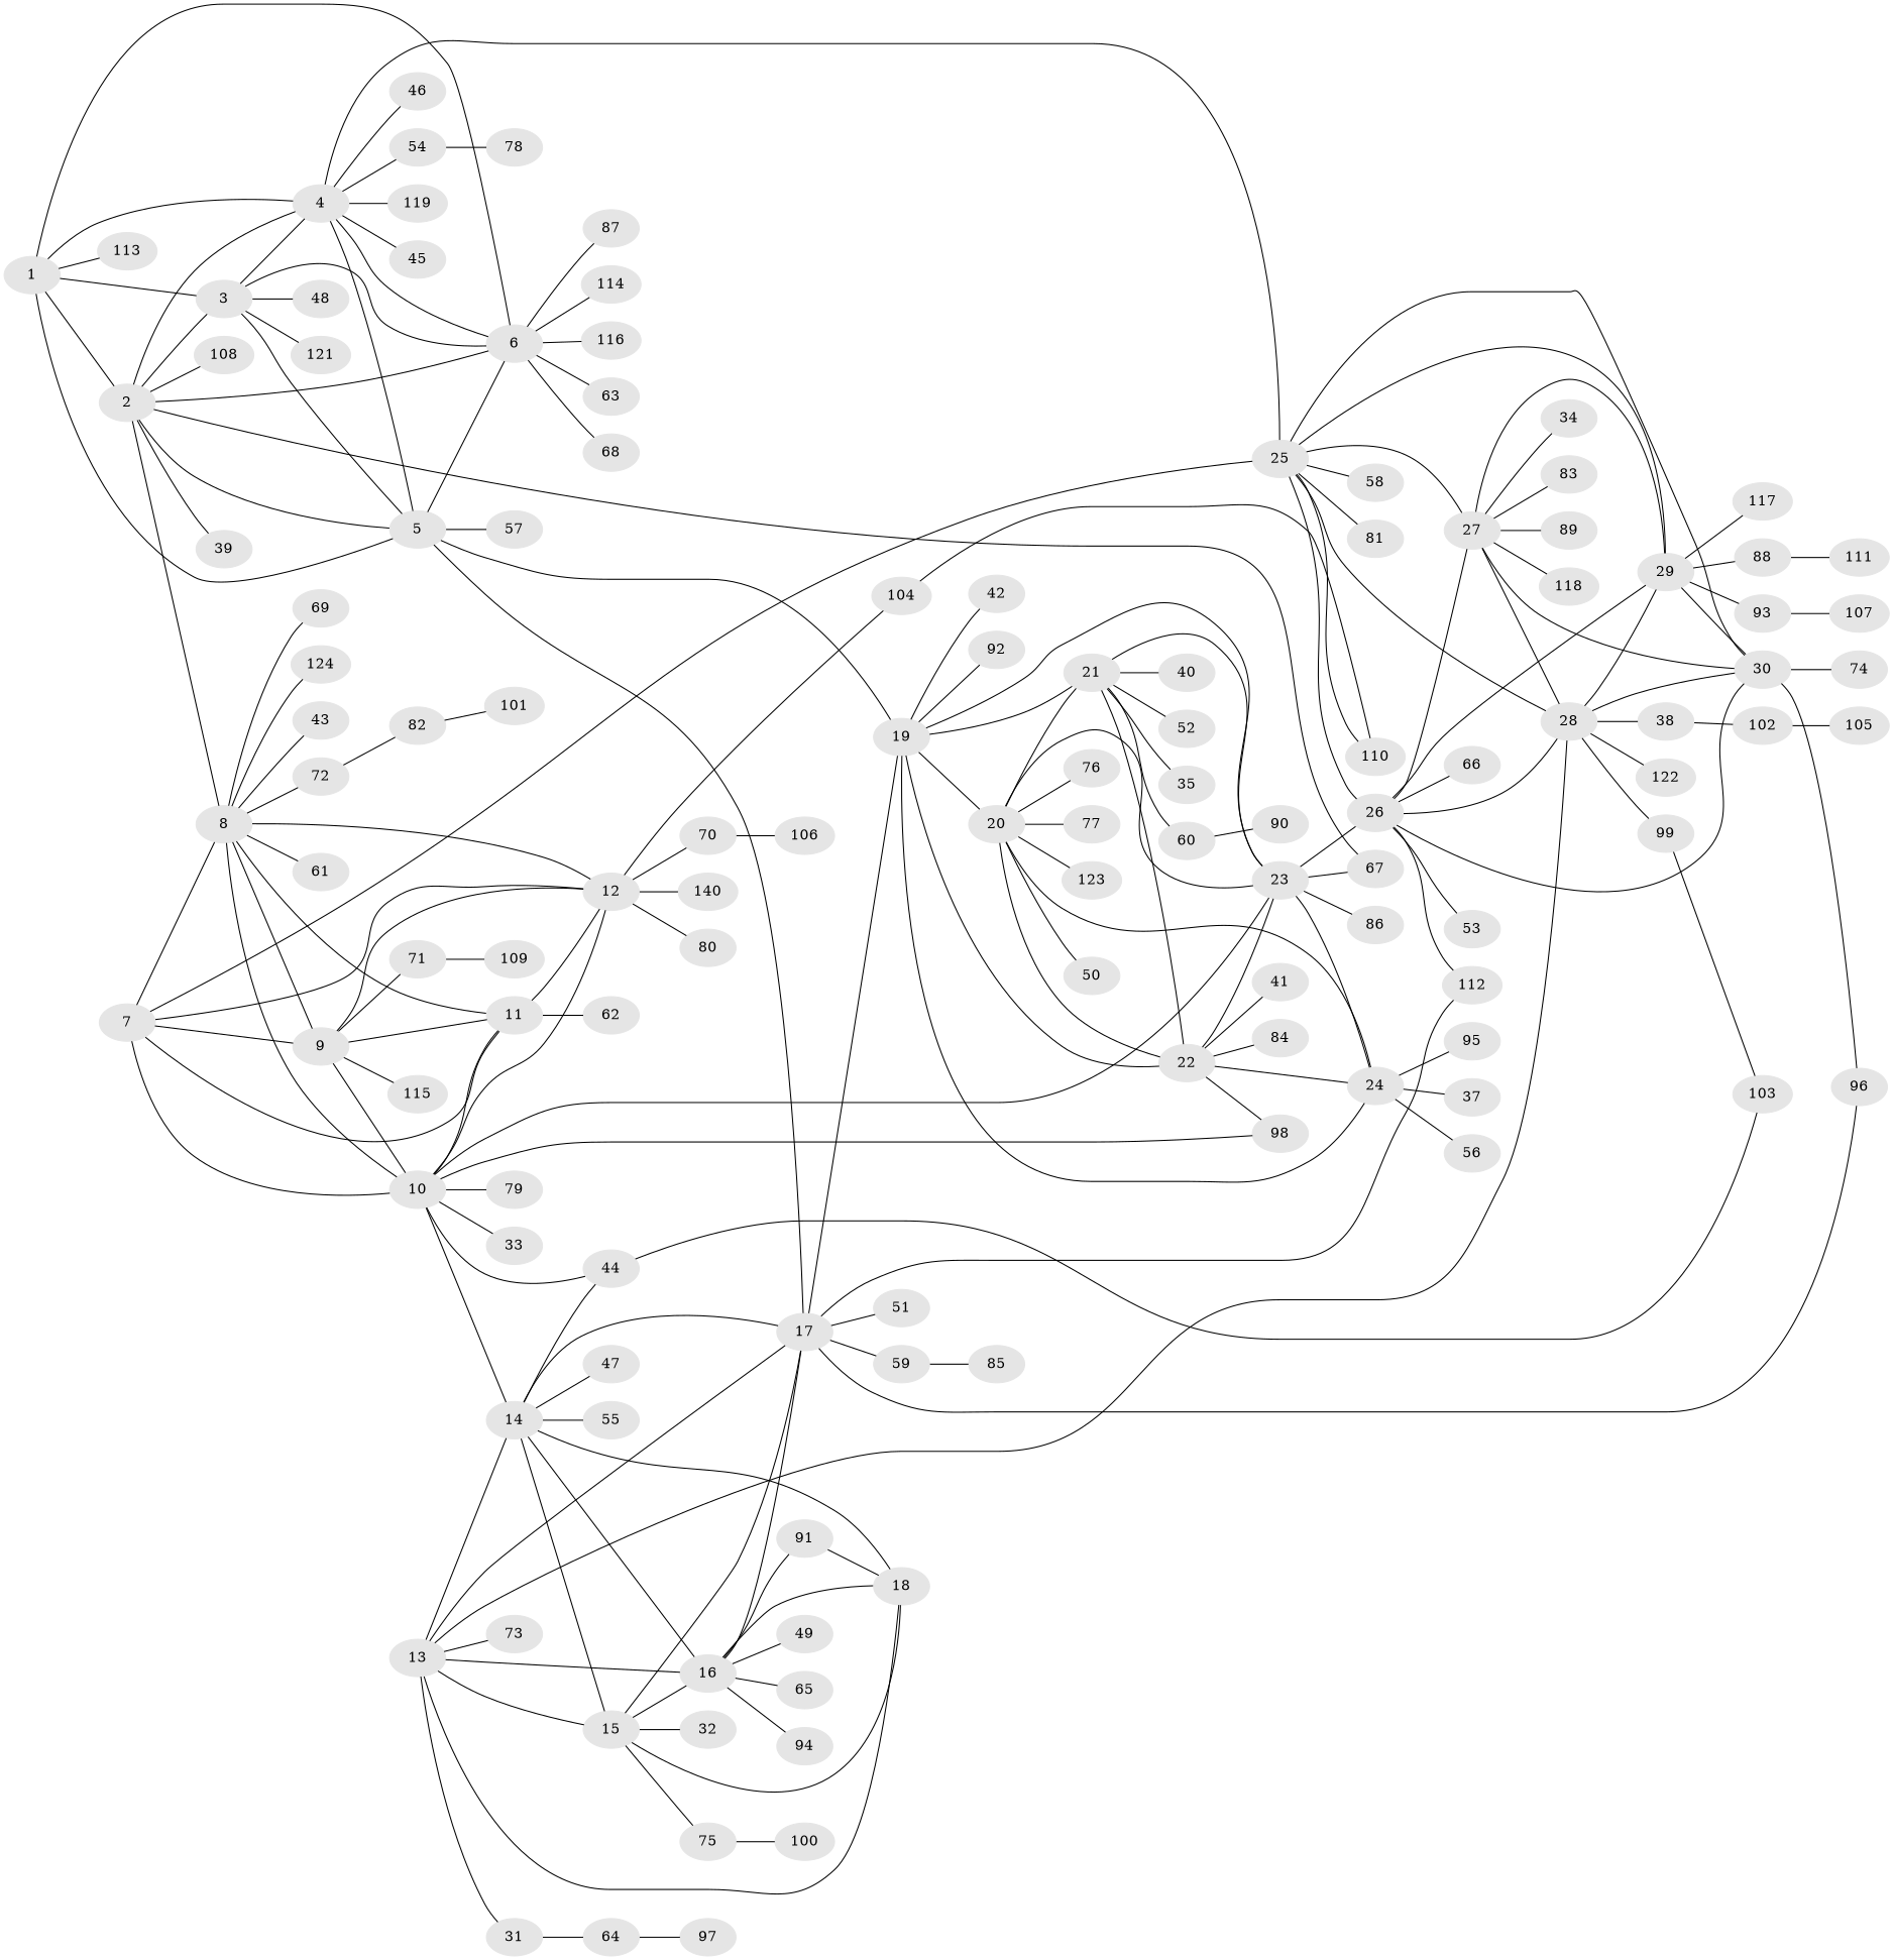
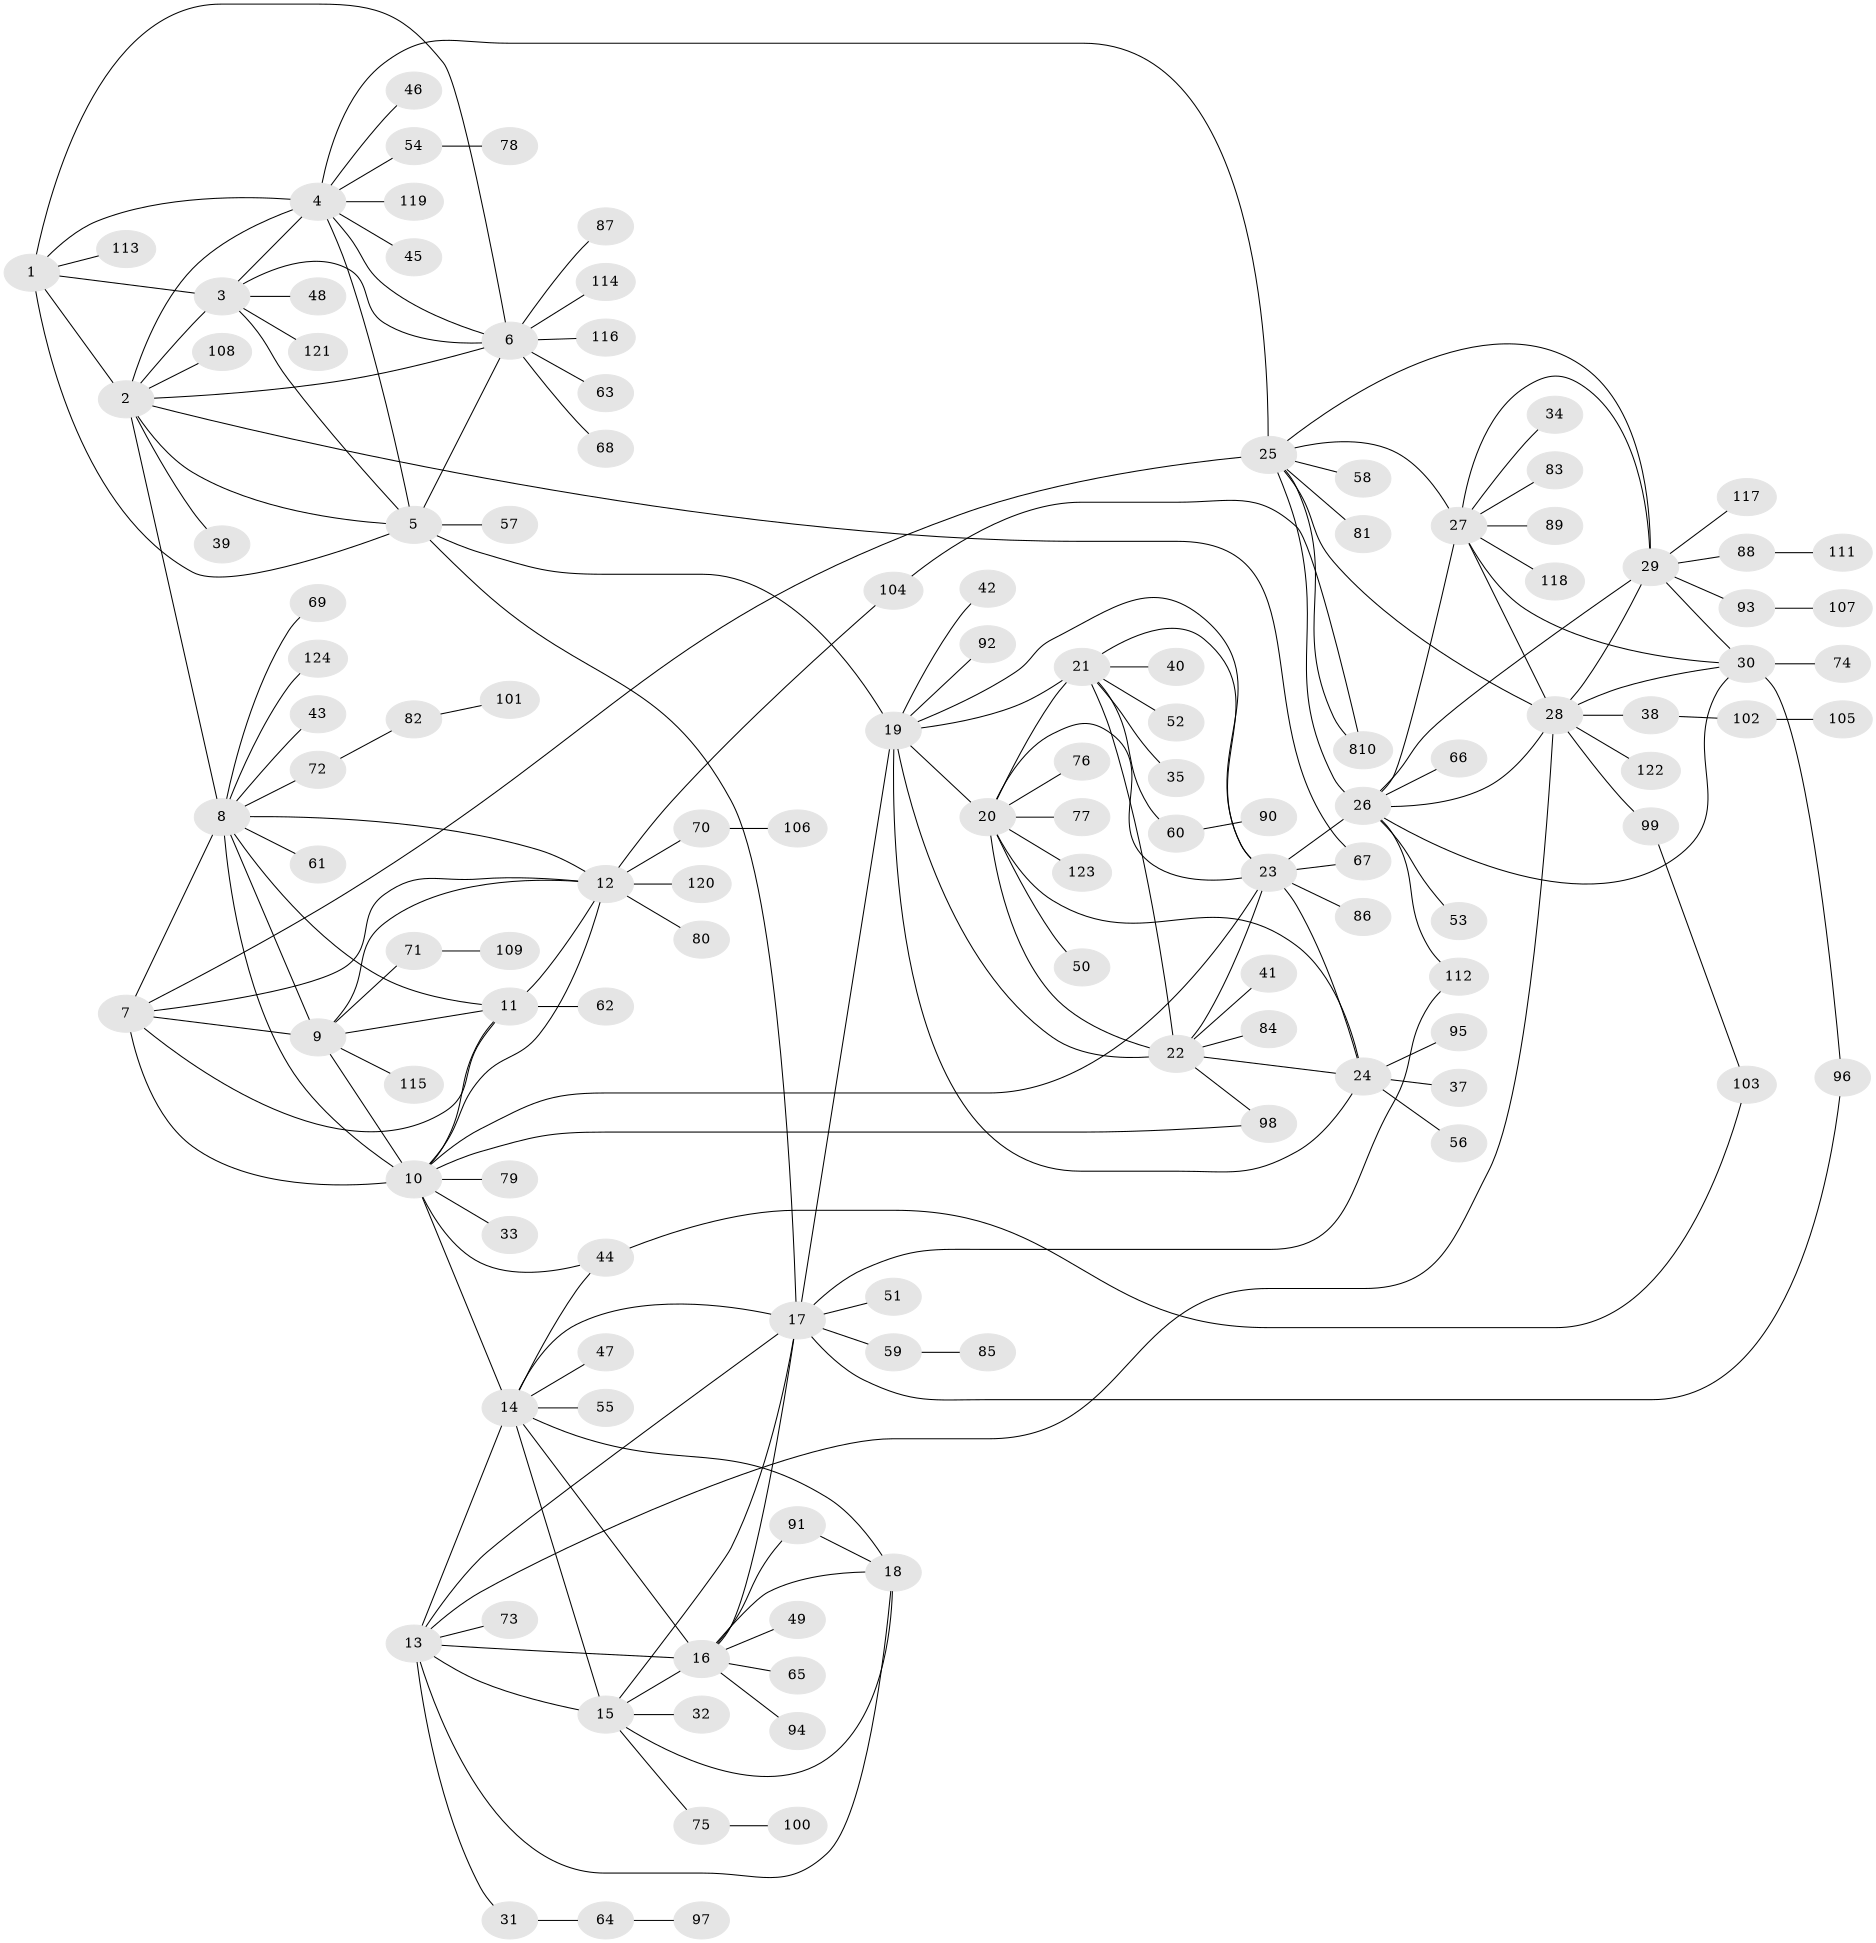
  graph {
    rankdir=LR
    node [color=gray90 style=filled]
    1
    2
    3
    4
    5
    6
    113
    8
    39
    67
    108
    48
    121
    25
    45
    46
    54
    119
    17
    19
    57
    63
    68
    87
    114
    116
    9
    10
    11
    12
    43
    61
    69
    72
    124
    28
    26
    27
    29
    30
    58
    81
-   110
+   110 [label=810]
    78
    51
    59
    96
    112
    23
    20
    21
    22
    24
    42
    92
    7
    71
    115
    14
    33
    44
    79
    98
    62
    70
    80
    104
-   120 [label=140]
+   120
    82
    109
    15
    16
    18
    47
    55
    86
    103
    106
    13
    31
    73
    32
    75
    49
    65
    91
    94
    38
    99
    122
    64
    100
    85
    50
    76
    77
    123
    35
    40
    52
    60
    41
    84
    37
    56
    95
    90
    53
    66
    34
    83
    89
    118
    88
    93
    117
    74
    102
    111
    107
    97
    105
    101
    1 -- 2
    1 -- 3
    1 -- 4
    1 -- 5
    1 -- 6
    1 -- 113
    2 -- 3
    2 -- 4
    2 -- 5
    2 -- 6
    2 -- 8
    2 -- 39
    2 -- 67
    2 -- 108
    3 -- 4
    3 -- 5
    3 -- 6
    3 -- 48
    3 -- 121
    4 -- 5
    4 -- 6
    4 -- 25
    4 -- 45
    4 -- 46
    4 -- 54
    4 -- 119
    5 -- 6
    5 -- 17
    5 -- 19
    5 -- 57
    6 -- 63
    6 -- 68
    6 -- 87
    6 -- 114
    6 -- 116
    8 -- 9
    8 -- 10
    8 -- 11
    8 -- 12
    8 -- 43
    8 -- 61
    8 -- 69
    8 -- 72
    8 -- 124
    25 -- 28
    25 -- 26
    25 -- 27
    25 -- 29
-   25 -- 30
    25 -- 58
    25 -- 81
    25 -- 110
    54 -- 78
    17 -- 19
    17 -- 51
    17 -- 59
    17 -- 96
    17 -- 112
    19 -- 23
    19 -- 20
    19 -- 21
    19 -- 22
    19 -- 24
    19 -- 42
    19 -- 92
    9 -- 10
    9 -- 11
    9 -- 12
    9 -- 71
    9 -- 115
    10 -- 11
    10 -- 12
    10 -- 23
    10 -- 14
    10 -- 33
    10 -- 44
    10 -- 79
    10 -- 98
    11 -- 12
    11 -- 62
    12 -- 70
    12 -- 80
    12 -- 104
    12 -- 120
    72 -- 82
    28 -- 29
    28 -- 30
    28 -- 38
    28 -- 99
    28 -- 122
    26 -- 28
    26 -- 27
    26 -- 29
    26 -- 30
    26 -- 112
    26 -- 53
    26 -- 66
    27 -- 28
    27 -- 29
    27 -- 30
    27 -- 34
    27 -- 83
    27 -- 89
    27 -- 118
    29 -- 30
    29 -- 88
    29 -- 93
    29 -- 117
    30 -- 96
    30 -- 74
    59 -- 85
    23 -- 67
    23 -- 26
    23 -- 24
    23 -- 86
    20 -- 23
    20 -- 21
    20 -- 22
    20 -- 24
    20 -- 50
    20 -- 76
    20 -- 77
    20 -- 123
    21 -- 23
    21 -- 22
    21 -- 35
    21 -- 40
    21 -- 52
    21 -- 60
    22 -- 23
    22 -- 24
    22 -- 98
    22 -- 41
    22 -- 84
    24 -- 37
    24 -- 56
    24 -- 95
    7 -- 8
    7 -- 25
    7 -- 9
    7 -- 10
    7 -- 11
    7 -- 12
    71 -- 109
    14 -- 17
    14 -- 44
    14 -- 15
    14 -- 16
    14 -- 18
    14 -- 47
    14 -- 55
    44 -- 103
    70 -- 106
    104 -- 110
    82 -- 101
    15 -- 17
    15 -- 16
    15 -- 18
    15 -- 32
    15 -- 75
    16 -- 17
    16 -- 18
    16 -- 49
    16 -- 65
    16 -- 91
    16 -- 94
    13 -- 17
    13 -- 28
    13 -- 14
    13 -- 15
    13 -- 16
    13 -- 18
    13 -- 31
    13 -- 73
    31 -- 64
    75 -- 100
    91 -- 18
    38 -- 102
    99 -- 103
    64 -- 97
    60 -- 90
    88 -- 111
    93 -- 107
    102 -- 105
  }
